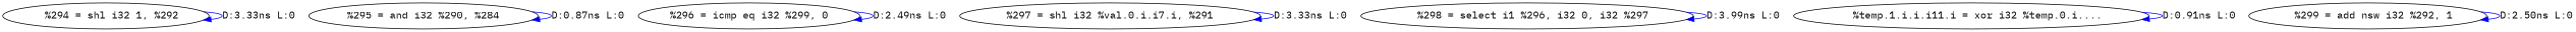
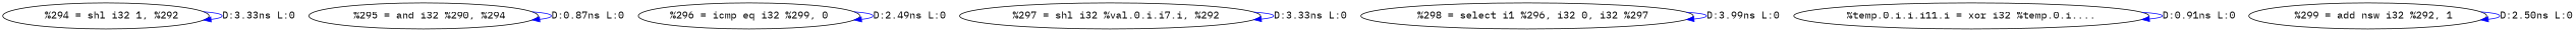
  digraph {
    fontname="IBM Plex Mono"
    node [fontname="IBM Plex Mono"]
    edge [color=blue fontname="IBM Plex Mono"]
    n1 [label="  %294 = shl i32 1, %292"]
-   n2 [label="%295 = and i32 %290, %284"]
+   n2 [label="  %295 = and i32 %290, %294"]
    n3 [label="%296 = icmp eq i32 %299, 0"]
-   n4 [label="%297 = shl i32 %val.0.i.i7.i, %291"]
+   n4 [label="  %297 = shl i32 %val.0.i.i7.i, %292"]
    n5 [label="  %298 = select i1 %296, i32 0, i32 %297"]
-   n6 [label="  %temp.1.i.i.i11.i = xor i32 %temp.0.i...."]
+   n6 [label="%temp.0.i.i.i11.i = xor i32 %temp.0.i...."]
    n7 [label="  %299 = add nsw i32 %292, 1"]
    n1 -> n1 [label="D:3.33ns L:0"]
    n2 -> n2 [label="D:0.87ns L:0"]
    n3 -> n3 [label="D:2.49ns L:0"]
    n4 -> n4 [label="D:3.33ns L:0"]
    n5 -> n5 [label="D:3.99ns L:0"]
    n6 -> n6 [label="D:0.91ns L:0"]
    n7 -> n7 [label="D:2.50ns L:0"]
  }
